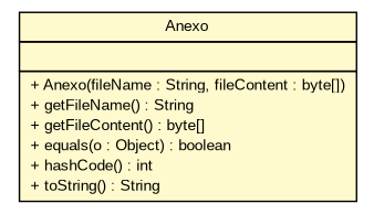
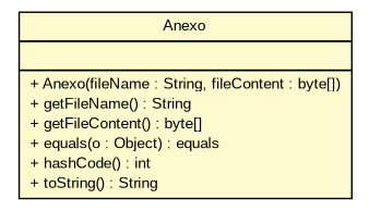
  digraph {
    nodesep=0.25
    ranksep=0.5
-   n1 [fontcolor=black fontname=arial fontsize=10.0 label=<<table title="br.gov.to.sefaz.seg.business.mail.domain.Anexo" border="0" cellborder="1" cellspacing="0" cellpadding="2" port="p" bgcolor="lemonChiffon" href="./Anexo.html"> 		<tr><td><table border="0" cellspacing="0" cellpadding="1"> <tr><td align="center" balign="center"> Anexo </td></tr> 		</table></td></tr> 		<tr><td><table border="0" cellspacing="0" cellpadding="1"> <tr><td align="left" balign="left">  </td></tr> 		</table></td></tr> 		<tr><td><table border="0" cellspacing="0" cellpadding="1"> <tr><td align="left" balign="left"> + Anexo(fileName : String, fileContent : byte[]) </td></tr> <tr><td align="left" balign="left"> + getFileName() : String </td></tr> <tr><td align="left" balign="left"> + getFileContent() : byte[] </td></tr> <tr><td align="left" balign="left"> + equals(o : Object) : boolean </td></tr> <tr><td align="left" balign="left"> + hashCode() : int </td></tr> <tr><td align="left" balign="left"> + toString() : String </td></tr> 		</table></td></tr> 		</table>> shape=plaintext]
+   n1 [fontcolor=black fontname=arial fontsize=10.0 label=<<table title="br.gov.to.sefaz.seg.business.mail.domain.Anexo" border="0" cellborder="1" cellspacing="0" cellpadding="2" port="p" bgcolor="lemonChiffon" href="./Anexo.html"> 		<tr><td><table border="0" cellspacing="0" cellpadding="1"> <tr><td align="center" balign="center"> Anexo </td></tr> 		</table></td></tr> 		<tr><td><table border="0" cellspacing="0" cellpadding="1"> <tr><td align="left" balign="left">  </td></tr> 		</table></td></tr> 		<tr><td><table border="0" cellspacing="0" cellpadding="1"> <tr><td align="left" balign="left"> + Anexo(fileName : String, fileContent : byte[]) </td></tr> <tr><td align="left" balign="left"> + getFileName() : String </td></tr> <tr><td align="left" balign="left"> + getFileContent() : byte[] </td></tr> <tr><td align="left" balign="left"> + equals(o : Object) : equals </td></tr> <tr><td align="left" balign="left"> + hashCode() : int </td></tr> <tr><td align="left" balign="left"> + toString() : String </td></tr> 		</table></td></tr> 		</table>> shape=plaintext]
  }
